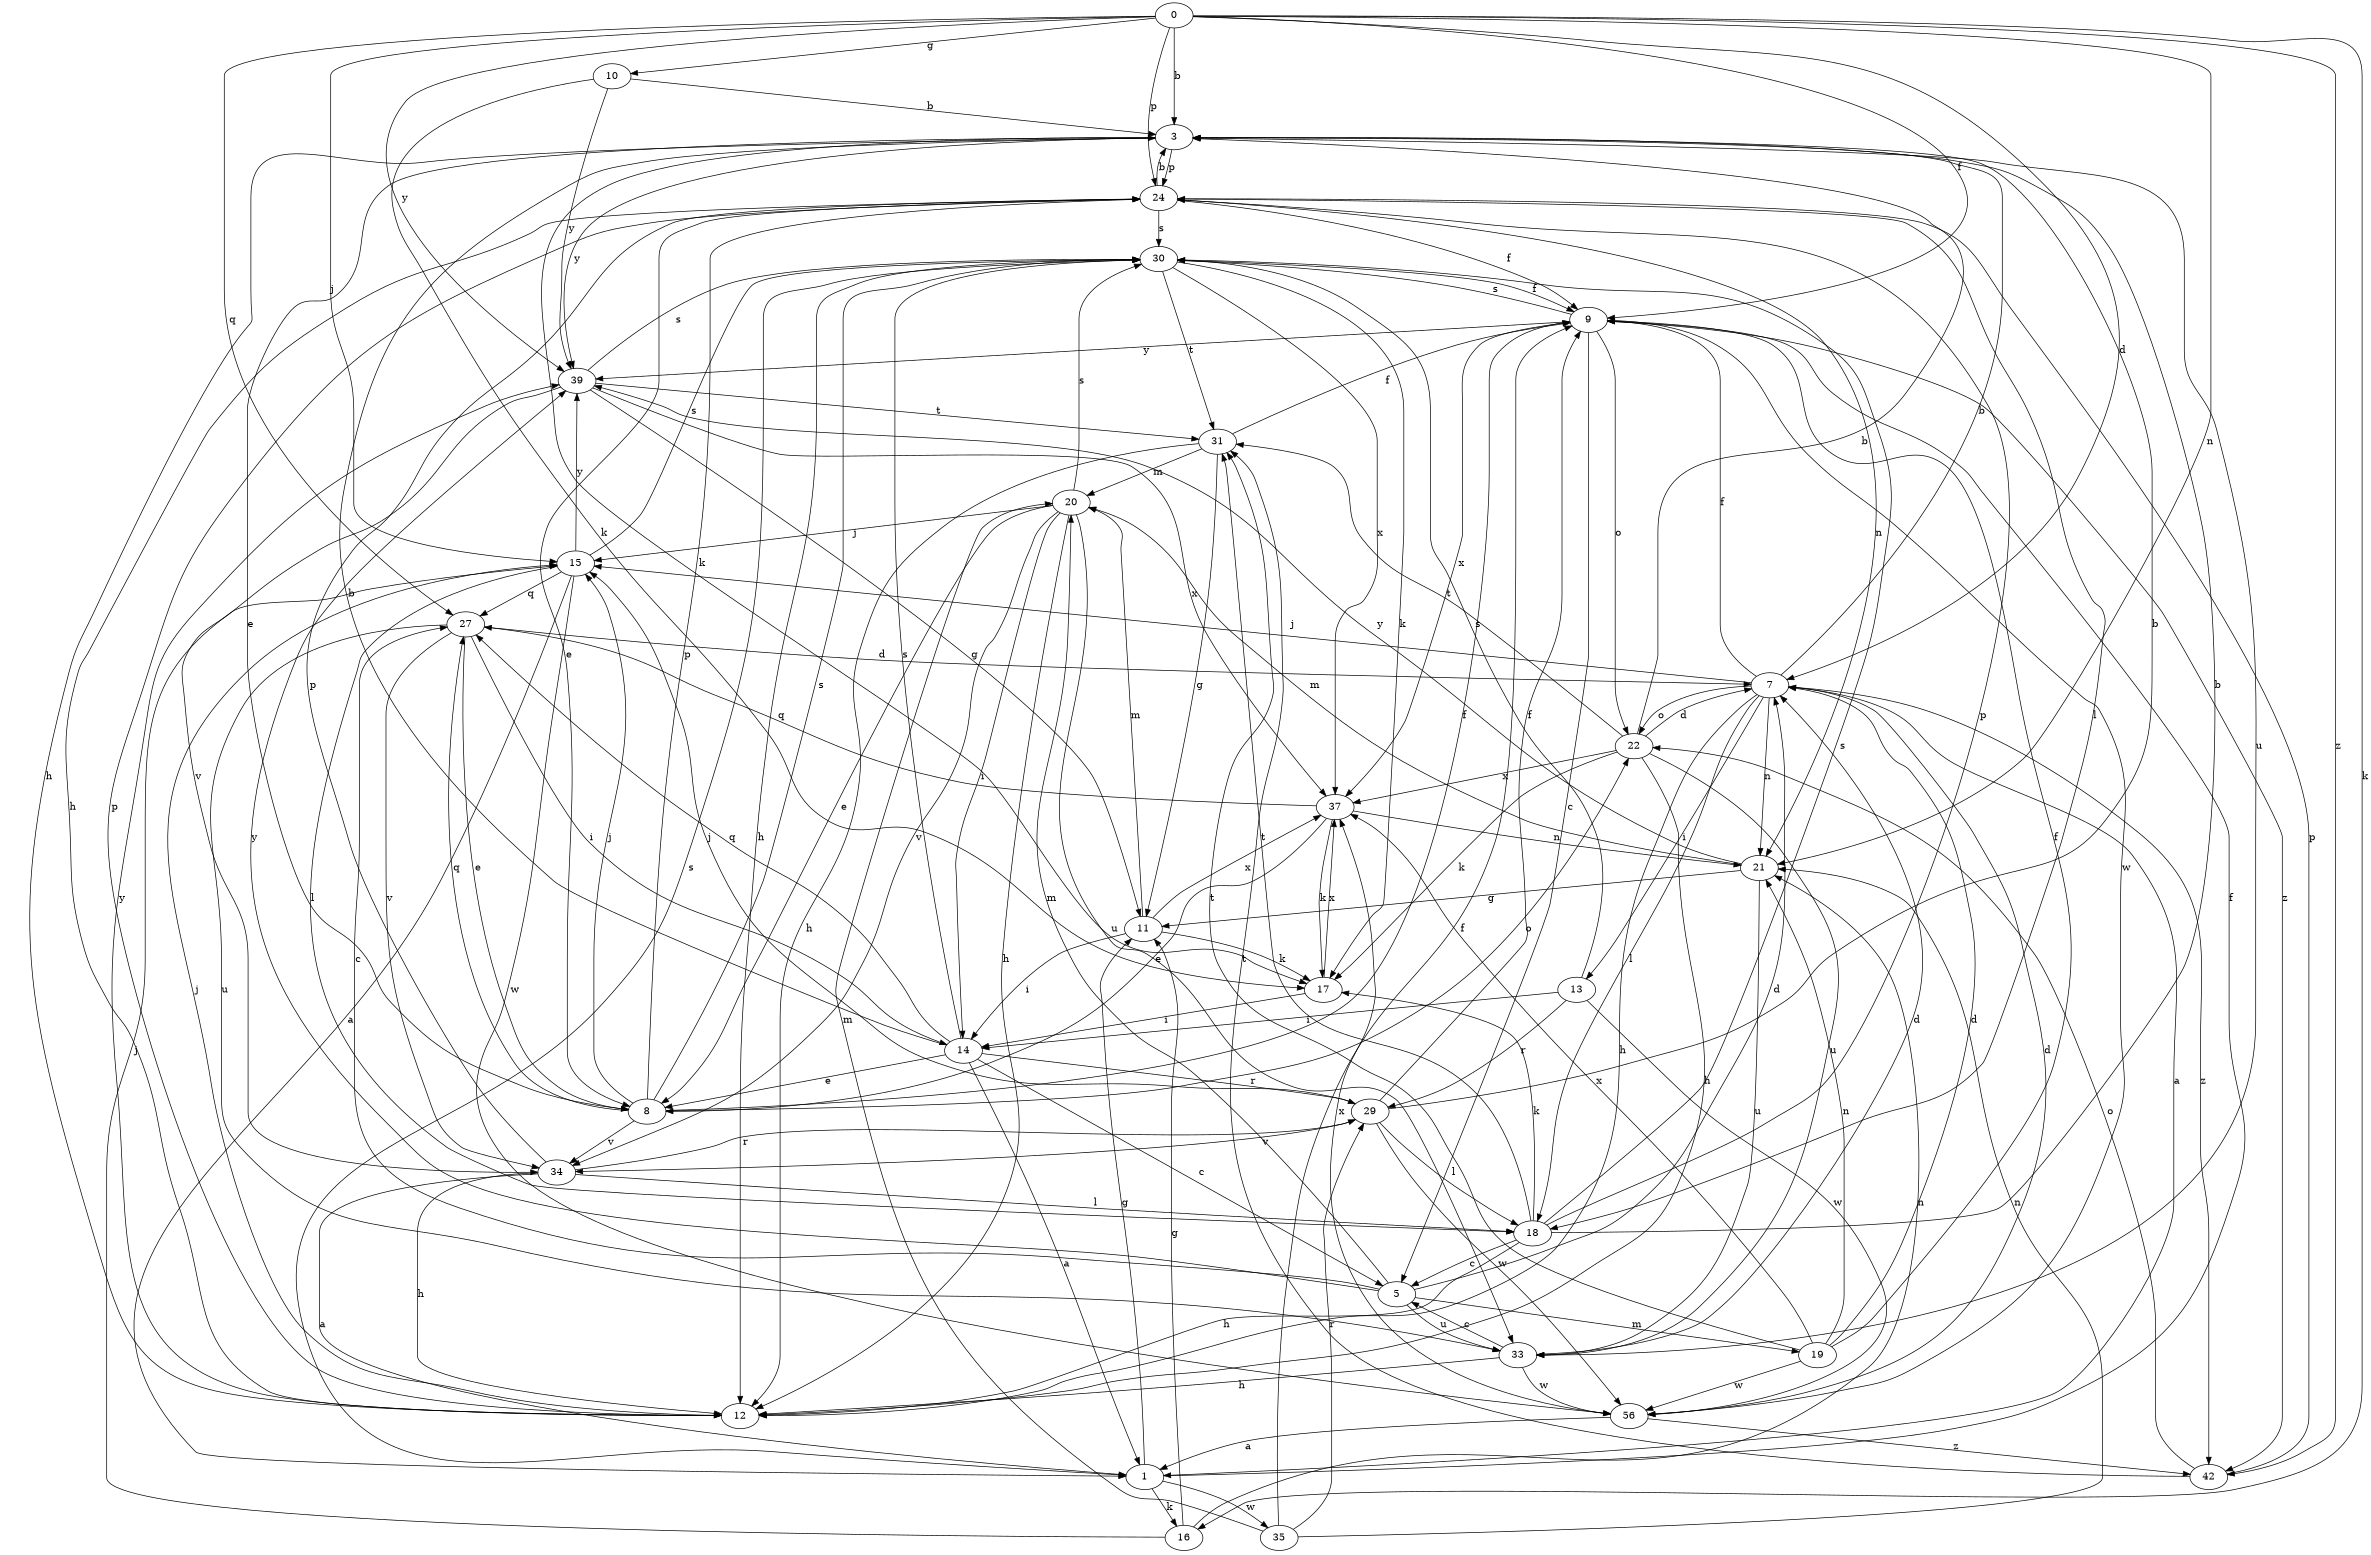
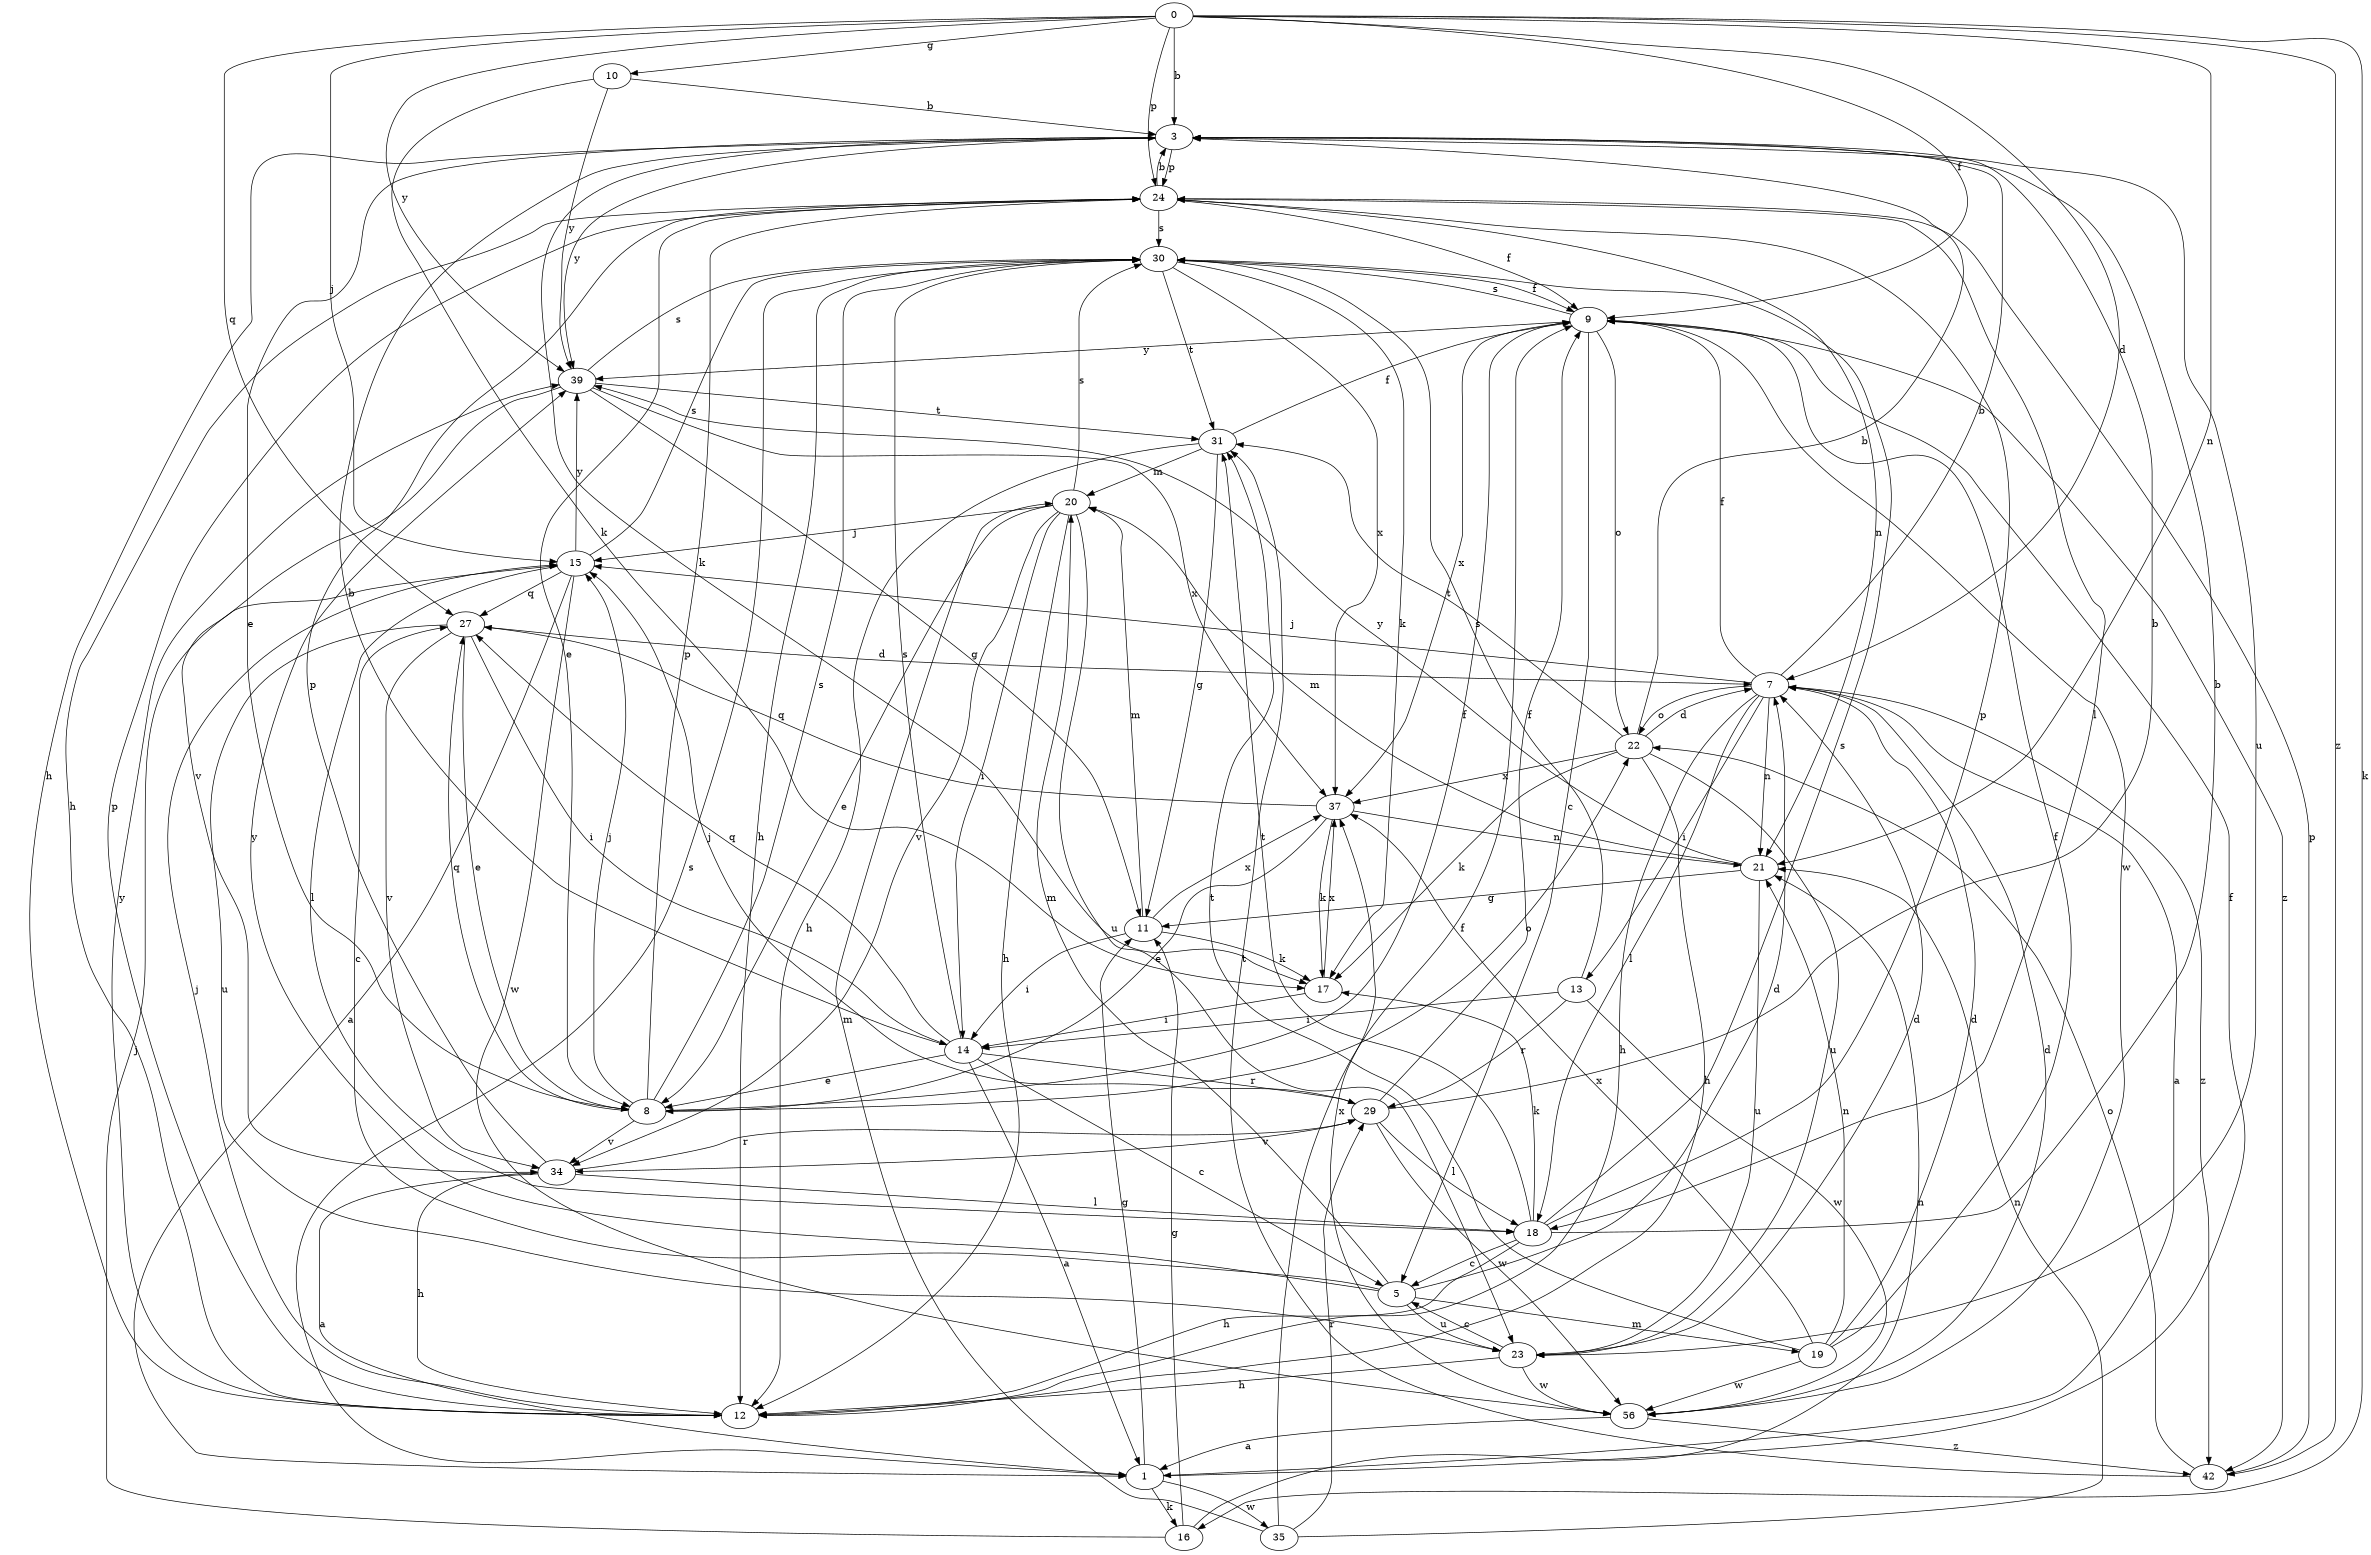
  strict digraph {
    0
    3
    7
    9
    10
    15
    16
    21
    24
    27
    39
    42
    8
    12
    17
-   33
+   33 [label=23]
    1
    13
    18
    22
    30
    5
    n23 [label=56]
    37
    11
    20
    34
    14
    31
    35
    29
    19
    0 -> 3 [label=b]
    0 -> 7 [label=d]
    0 -> 9 [label=f]
    0 -> 10 [label=g]
    0 -> 15 [label=j]
    0 -> 16 [label=k]
    0 -> 21 [label=n]
    0 -> 24 [label=p]
    0 -> 27 [label=q]
    0 -> 39 [label=y]
    0 -> 42 [label=z]
    3 -> 24 [label=p]
    3 -> 39 [label=y]
    3 -> 8 [label=e]
    3 -> 12 [label=h]
    3 -> 17 [label=k]
    3 -> 33 [label=u]
    7 -> 3 [label=b]
    7 -> 9 [label=f]
    7 -> 15 [label=j]
    7 -> 21 [label=n]
    7 -> 42 [label=z]
    7 -> 12 [label=h]
    7 -> 1 [label=a]
    7 -> 13 [label=i]
    7 -> 18 [label=l]
    7 -> 22 [label=o]
    9 -> 39 [label=y]
    9 -> 42 [label=z]
    9 -> 22 [label=o]
    9 -> 30 [label=s]
    9 -> 5 [label=c]
    9 -> n23 [label=w]
    9 -> 37 [label=x]
    10 -> 3 [label=b]
    10 -> 39 [label=y]
    10 -> 17 [label=k]
    15 -> 27 [label=q]
    15 -> 39 [label=y]
    15 -> 1 [label=a]
    15 -> 18 [label=l]
    15 -> 30 [label=s]
    15 -> n23 [label=w]
    16 -> 15 [label=j]
    16 -> 21 [label=n]
    16 -> 11 [label=g]
    21 -> 39 [label=y]
    21 -> 33 [label=u]
    21 -> 11 [label=g]
    21 -> 20 [label=m]
    24 -> 3 [label=b]
    24 -> 9 [label=f]
    24 -> 21 [label=n]
    24 -> 8 [label=e]
    24 -> 12 [label=h]
    24 -> 18 [label=l]
    24 -> 30 [label=s]
    27 -> 7 [label=d]
    27 -> 8 [label=e]
    27 -> 33 [label=u]
    27 -> 34 [label=v]
    27 -> 14 [label=i]
    39 -> 30 [label=s]
    39 -> 37 [label=x]
    39 -> 11 [label=g]
    39 -> 34 [label=v]
    39 -> 31 [label=t]
    42 -> 24 [label=p]
    42 -> 22 [label=o]
    42 -> 31 [label=t]
    8 -> 9 [label=f]
    8 -> 15 [label=j]
    8 -> 24 [label=p]
    8 -> 27 [label=q]
    8 -> 22 [label=o]
    8 -> 30 [label=s]
    8 -> 34 [label=v]
    12 -> 15 [label=j]
    12 -> 24 [label=p]
    12 -> 39 [label=y]
    17 -> 37 [label=x]
    17 -> 14 [label=i]
    33 -> 7 [label=d]
    33 -> 12 [label=h]
    33 -> 5 [label=c]
    33 -> n23 [label=w]
    1 -> 9 [label=f]
    1 -> 16 [label=k]
    1 -> 30 [label=s]
    1 -> 11 [label=g]
    1 -> 35 [label=w]
    13 -> 30 [label=s]
    13 -> n23 [label=w]
    13 -> 14 [label=i]
    13 -> 29 [label=r]
    18 -> 3 [label=b]
    18 -> 24 [label=p]
    18 -> 12 [label=h]
    18 -> 17 [label=k]
    18 -> 30 [label=s]
    18 -> 5 [label=c]
    18 -> 31 [label=t]
    22 -> 3 [label=b]
    22 -> 7 [label=d]
    22 -> 12 [label=h]
    22 -> 17 [label=k]
    22 -> 33 [label=u]
    22 -> 37 [label=x]
    22 -> 31 [label=t]
    30 -> 9 [label=f]
    30 -> 12 [label=h]
    30 -> 17 [label=k]
    30 -> 37 [label=x]
    30 -> 31 [label=t]
    5 -> 7 [label=d]
    5 -> 27 [label=c]
    5 -> 39 [label=y]
    5 -> 33 [label=u]
    5 -> 20 [label=m]
    5 -> 19 [label=m]
    n23 -> 7 [label=d]
    n23 -> 42 [label=z]
    n23 -> 1 [label=a]
    n23 -> 37 [label=x]
    37 -> 21 [label=n]
    37 -> 27 [label=q]
    37 -> 8 [label=e]
    37 -> 17 [label=k]
    11 -> 17 [label=k]
    11 -> 37 [label=x]
    11 -> 20 [label=m]
    11 -> 14 [label=i]
    20 -> 15 [label=j]
    20 -> 8 [label=e]
    20 -> 12 [label=h]
    20 -> 33 [label=u]
    20 -> 30 [label=s]
    20 -> 34 [label=v]
    20 -> 14 [label=i]
    34 -> 24 [label=p]
    34 -> 12 [label=h]
    34 -> 1 [label=a]
    34 -> 18 [label=l]
    34 -> 29 [label=r]
    14 -> 3 [label=b]
    14 -> 27 [label=q]
    14 -> 8 [label=e]
    14 -> 1 [label=a]
    14 -> 30 [label=s]
    14 -> 5 [label=c]
    14 -> 29 [label=r]
    31 -> 9 [label=f]
    31 -> 12 [label=h]
    31 -> 11 [label=g]
    31 -> 20 [label=m]
    35 -> 9 [label=f]
    35 -> 21 [label=n]
    35 -> 20 [label=m]
    35 -> 29 [label=r]
    29 -> 3 [label=b]
    29 -> 9 [label=f]
    29 -> 15 [label=j]
    29 -> 18 [label=l]
    29 -> n23 [label=w]
    29 -> 34 [label=v]
    19 -> 7 [label=d]
    19 -> 9 [label=f]
    19 -> 21 [label=n]
    19 -> n23 [label=w]
    19 -> 37 [label=x]
    19 -> 31 [label=t]
  }
